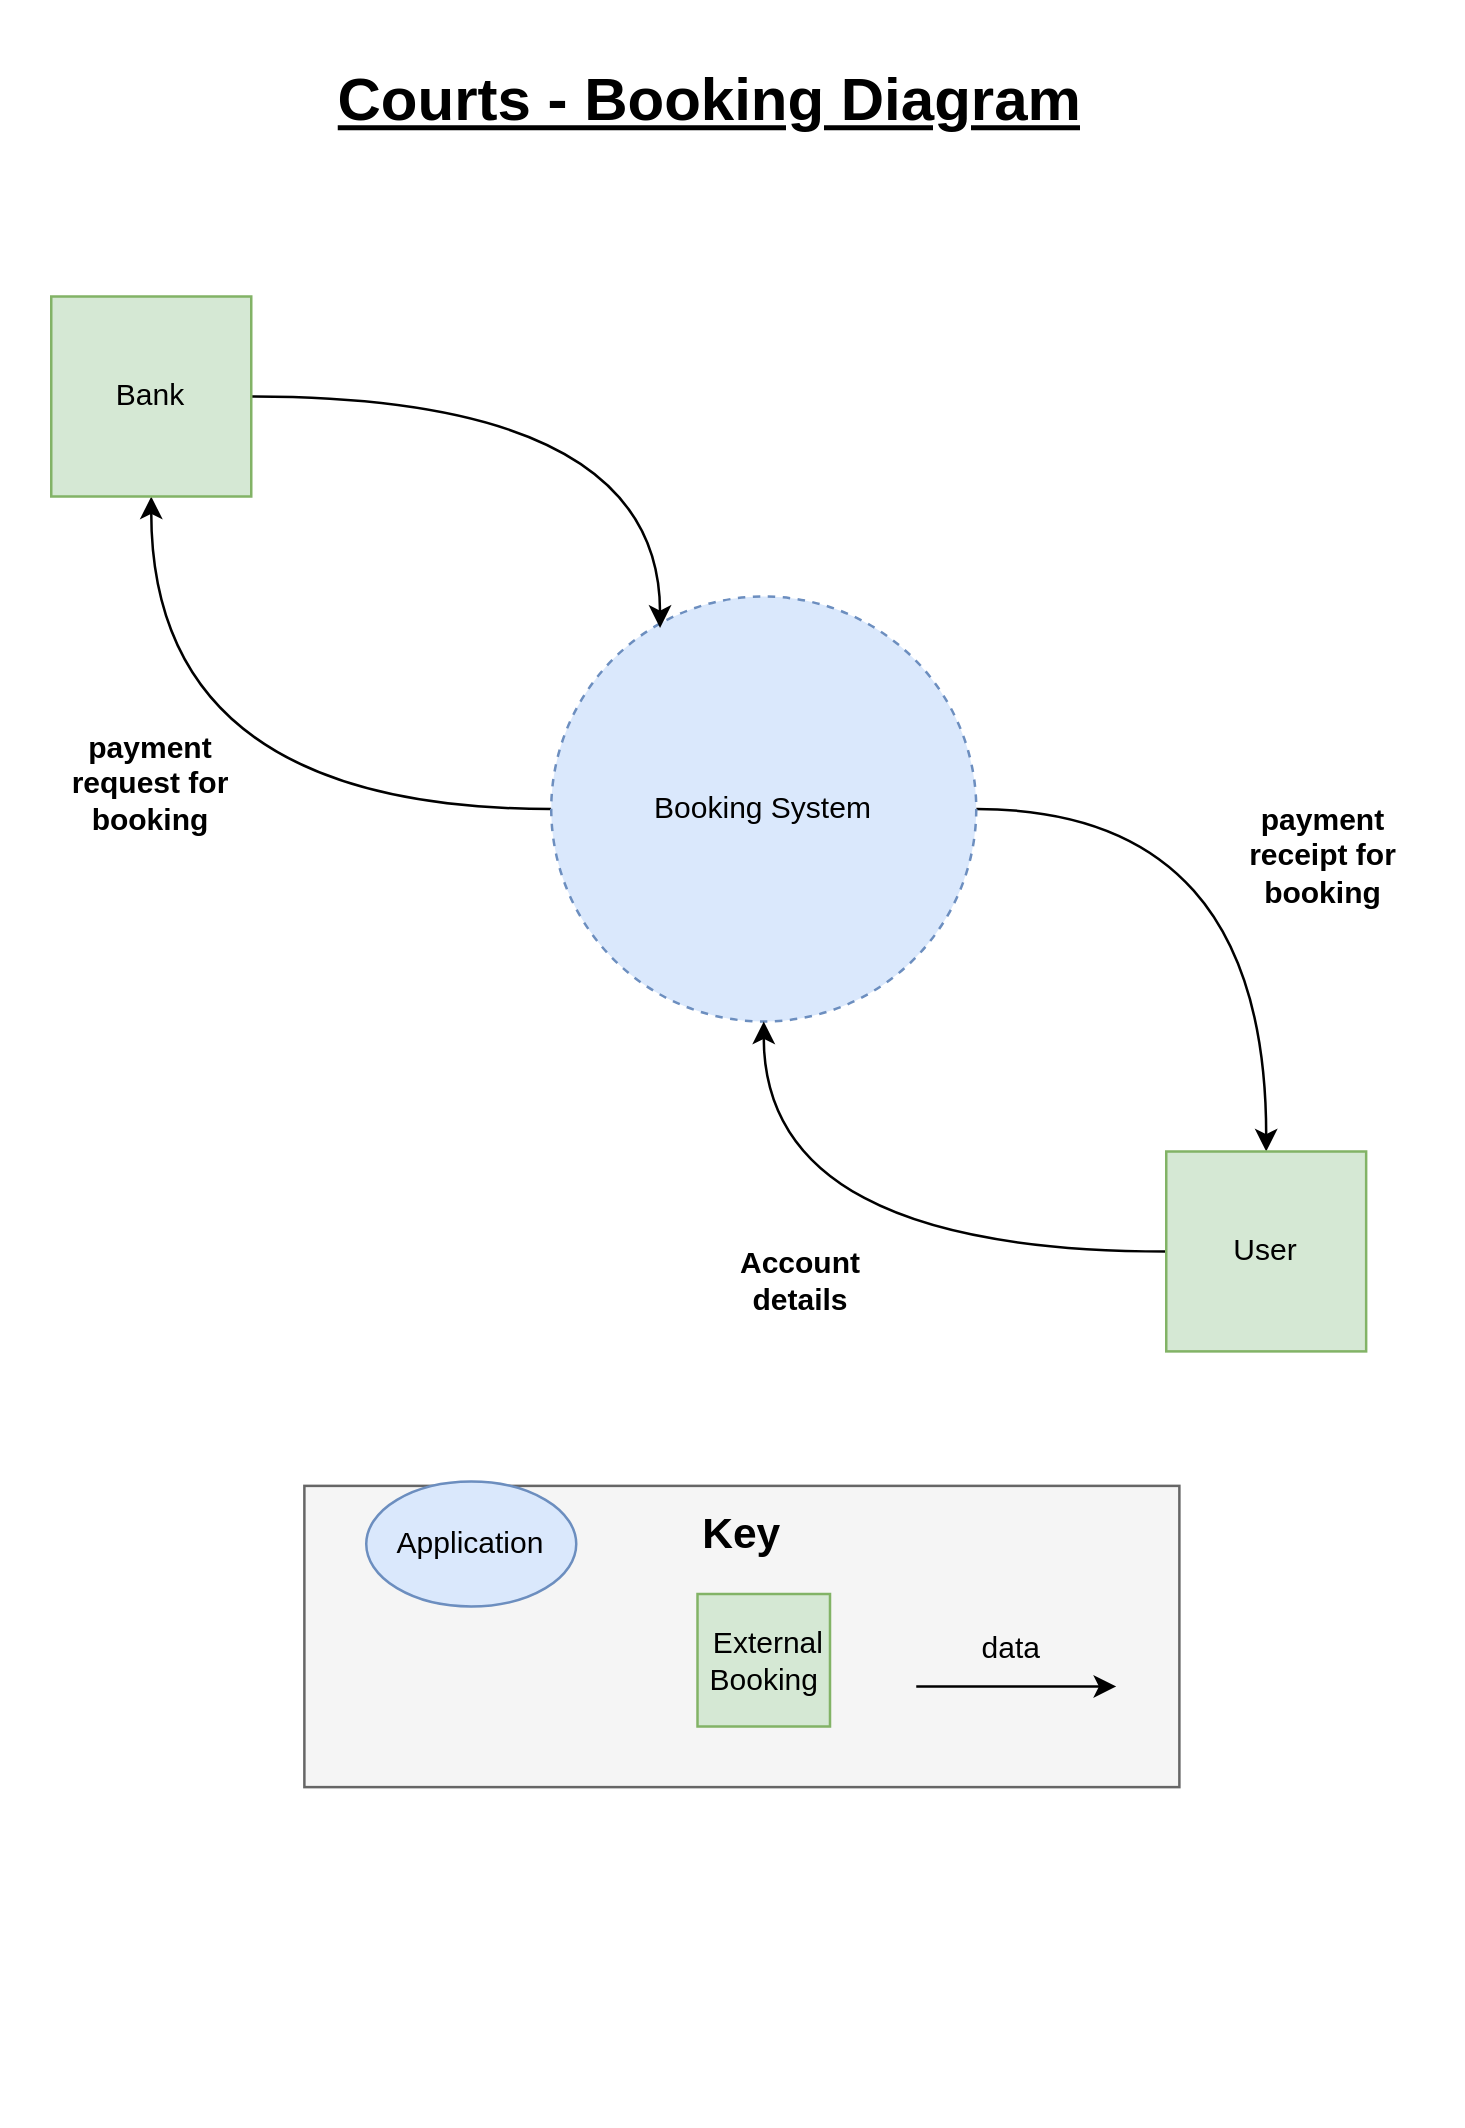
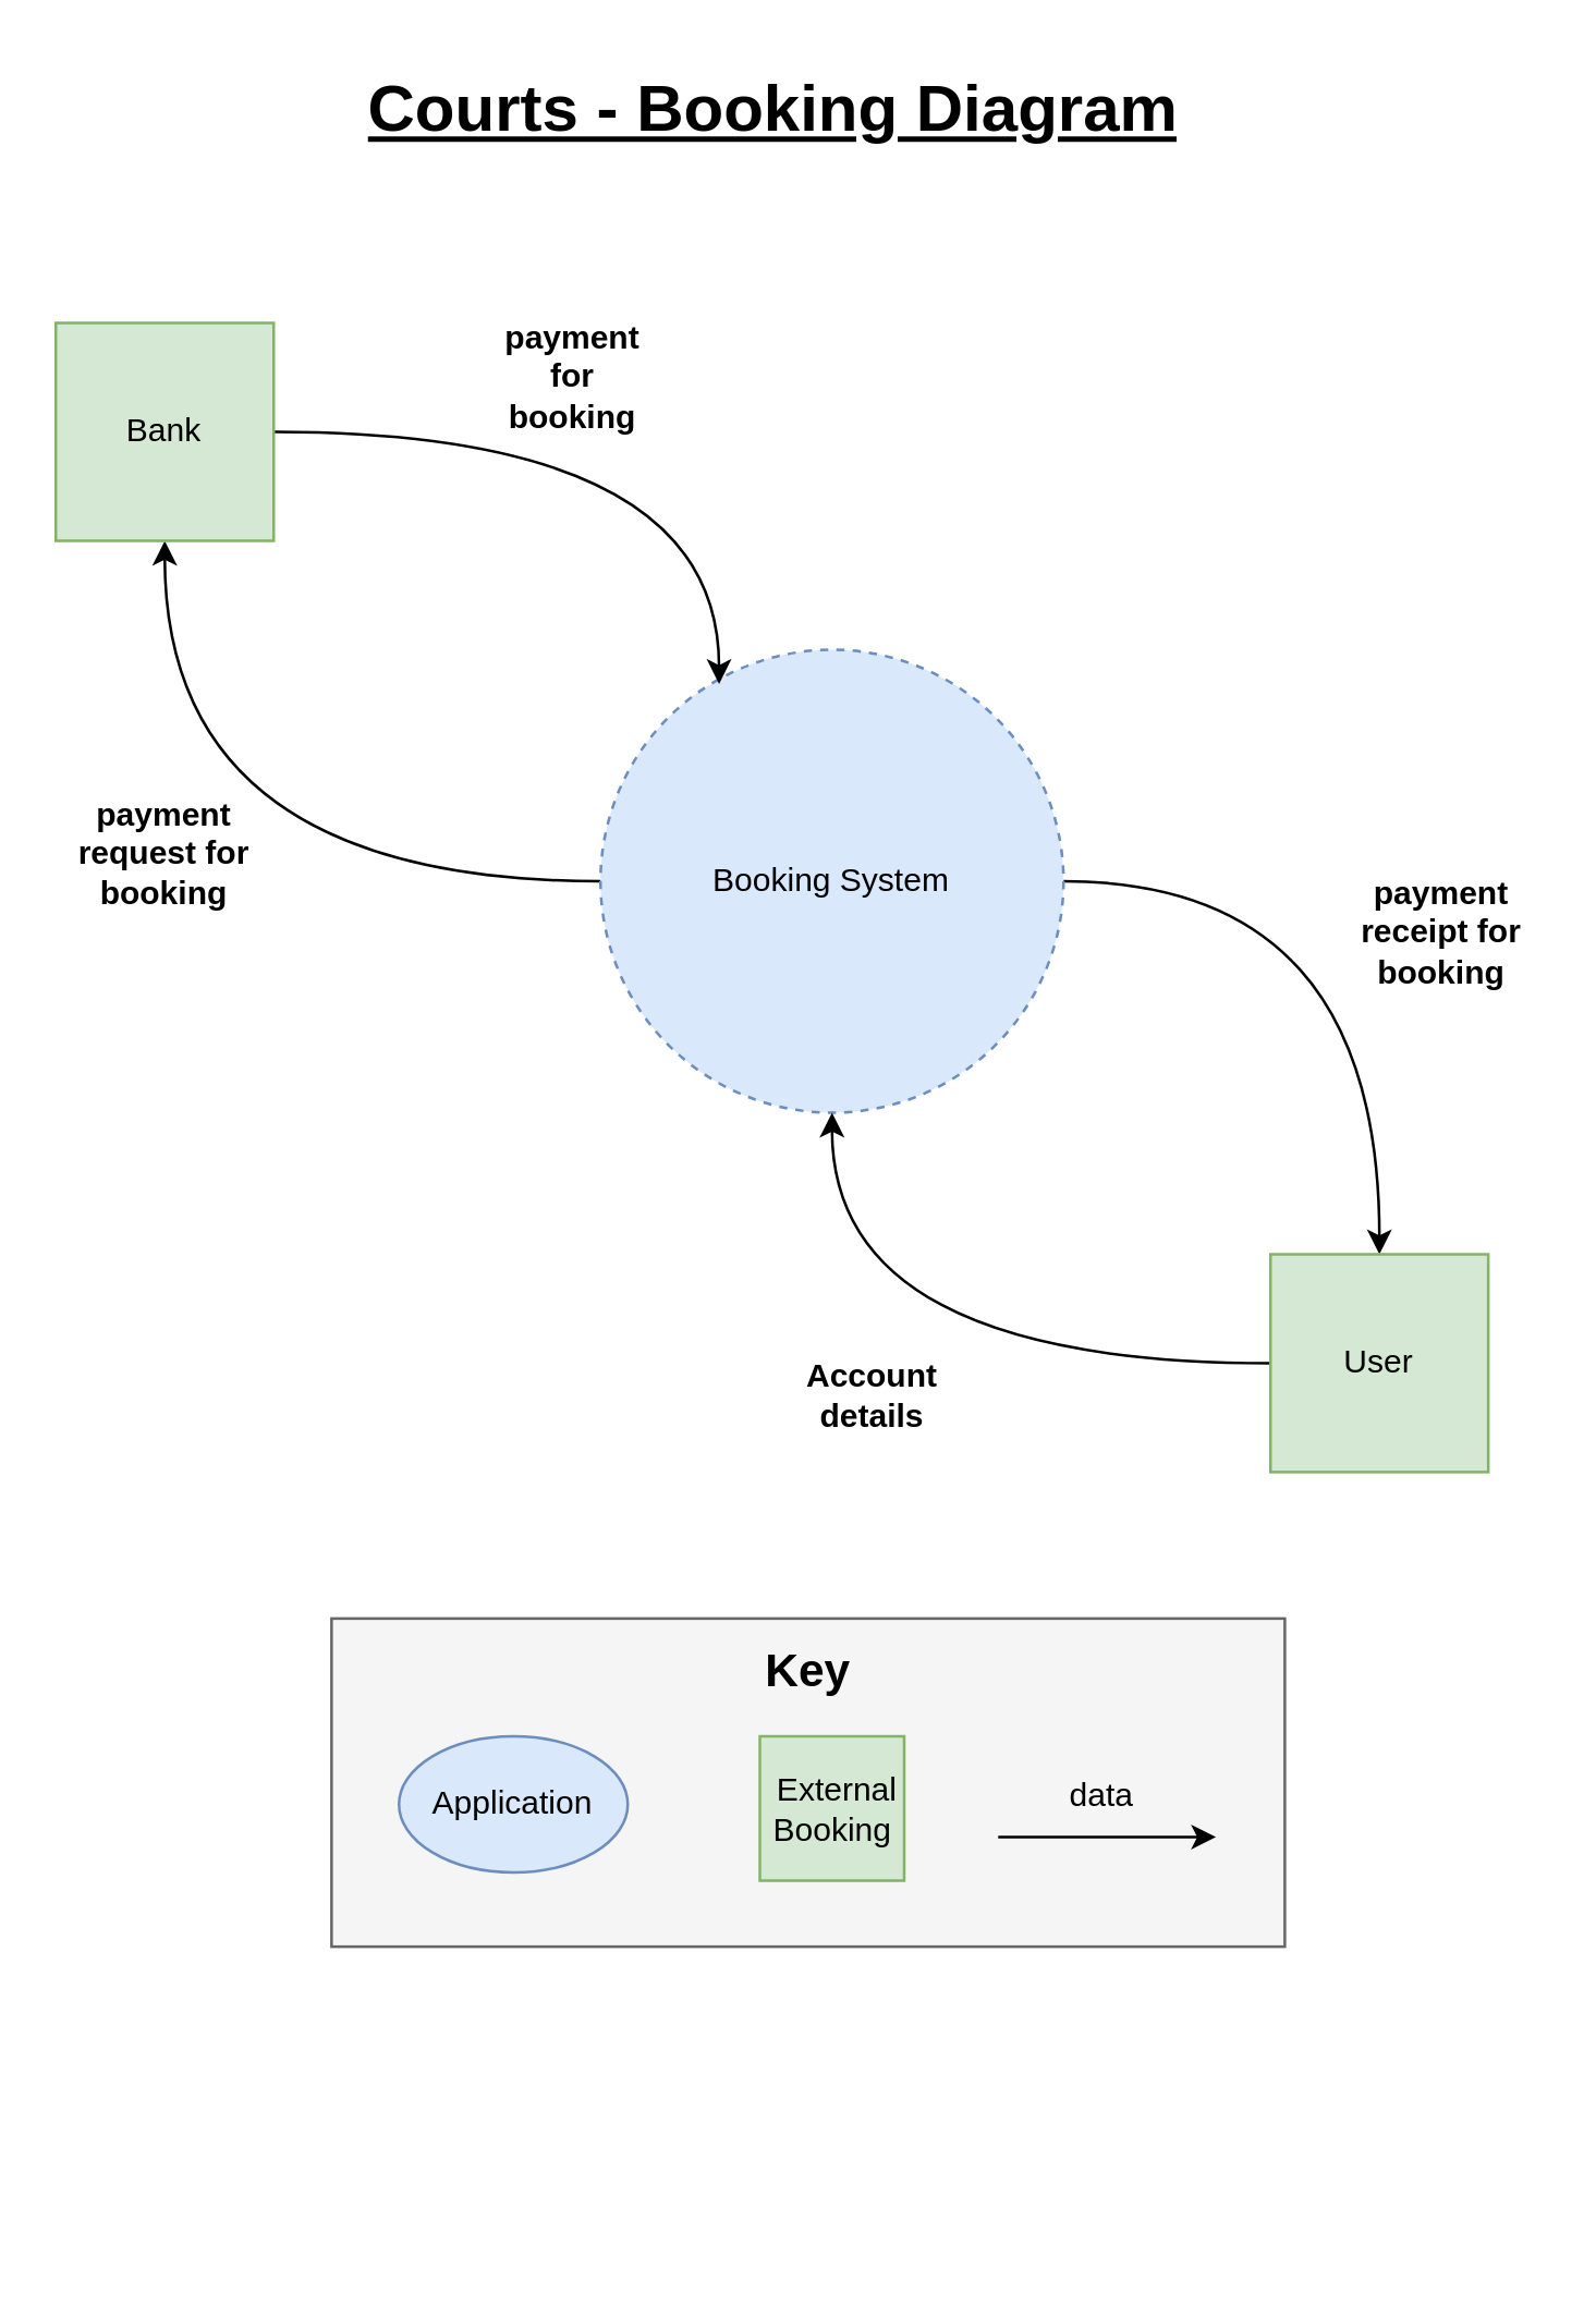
  <mxCell id="0" />
  <mxCell id="1" parent="0" />
  <mxCell id="2" value="&lt;h1&gt;&lt;span&gt;&lt;u&gt;Courts - Booking Diagram&lt;/u&gt;&lt;/span&gt;&lt;/h1&gt;&lt;h1&gt;&lt;br&gt;&lt;/h1&gt;" style="text;html=1;strokeColor=none;fillColor=none;spacing=5;spacingTop=-20;whiteSpace=wrap;overflow=hidden;rounded=0;" parent="1" vertex="1"><mxGeometry x="130" y="20" width="320" height="40" as="geometry" /></mxCell>
  <mxCell id="3" style="edgeStyle=orthogonalEdgeStyle;curved=1;orthogonalLoop=1;jettySize=auto;html=1;exitX=0;exitY=0.5;exitDx=0;exitDy=0;entryX=0.5;entryY=1;entryDx=0;entryDy=0;startArrow=none;startFill=0;endArrow=classic;endFill=1;" parent="1" source="5" target="10" edge="1"><mxGeometry relative="1" as="geometry" /></mxCell>
  <mxCell id="4" style="edgeStyle=orthogonalEdgeStyle;curved=1;orthogonalLoop=1;jettySize=auto;html=1;exitX=1;exitY=0.5;exitDx=0;exitDy=0;entryX=0.5;entryY=0;entryDx=0;entryDy=0;startArrow=none;startFill=0;endArrow=classic;endFill=1;" parent="1" source="5" target="7" edge="1"><mxGeometry relative="1" as="geometry" /></mxCell>
  <mxCell id="5" value="Booking System" style="ellipse;whiteSpace=wrap;html=1;aspect=fixed;fillColor=#dae8fc;strokeColor=#6c8ebf;fontStyle=0;dashed=1;" parent="1" vertex="1"><mxGeometry x="220" y="238" width="170" height="170" as="geometry" /></mxCell>
  <mxCell id="6" style="edgeStyle=orthogonalEdgeStyle;orthogonalLoop=1;jettySize=auto;html=1;entryX=0.5;entryY=1;entryDx=0;entryDy=0;curved=1;exitX=0;exitY=0.5;exitDx=0;exitDy=0;" parent="1" source="7" target="5" edge="1"><mxGeometry relative="1" as="geometry"><mxPoint x="420" y="368" as="targetPoint" /></mxGeometry></mxCell>
  <mxCell id="7" value="User" style="whiteSpace=wrap;html=1;aspect=fixed;fillColor=#d5e8d4;strokeColor=#82b366;fontStyle=0" parent="1" vertex="1"><mxGeometry x="466" y="460" width="79.96" height="79.96" as="geometry" /></mxCell>
  <mxCell id="8" value="Account details" style="text;html=1;strokeColor=none;fillColor=none;align=center;verticalAlign=middle;whiteSpace=wrap;rounded=0;fontStyle=1" parent="1" vertex="1"><mxGeometry x="300" y="502" width="40" height="20" as="geometry" /></mxCell>
  <mxCell id="9" style="edgeStyle=orthogonalEdgeStyle;curved=1;orthogonalLoop=1;jettySize=auto;html=1;entryX=0.256;entryY=0.074;entryDx=0;entryDy=0;entryPerimeter=0;" parent="1" source="10" target="5" edge="1"><mxGeometry relative="1" as="geometry" /></mxCell>
  <mxCell id="10" value="Bank" style="whiteSpace=wrap;html=1;aspect=fixed;fillColor=#d5e8d4;strokeColor=#82b366;fontStyle=0" parent="1" vertex="1"><mxGeometry x="20" y="118" width="80" height="80" as="geometry" /></mxCell>
  <mxCell id="11" value="payment request for booking" style="text;html=1;strokeColor=none;fillColor=none;align=center;verticalAlign=middle;whiteSpace=wrap;rounded=0;fontStyle=1" parent="1" vertex="1"><mxGeometry x="25" y="303" width="70" height="20" as="geometry" /></mxCell>
+ <mxCell id="12" value="payment for booking" style="text;html=1;strokeColor=none;fillColor=none;align=center;verticalAlign=middle;whiteSpace=wrap;rounded=0;fontStyle=1" parent="1" vertex="1"><mxGeometry x="190" y="128" width="40" height="20" as="geometry" /></mxCell>
  <mxCell id="13" value="payment receipt for booking" style="text;html=1;strokeColor=none;fillColor=none;align=center;verticalAlign=middle;whiteSpace=wrap;rounded=0;fontStyle=1" parent="1" vertex="1"><mxGeometry x="494" y="332" width="70" height="20" as="geometry" /></mxCell>
  <mxCell id="14" value="" style="rounded=0;whiteSpace=wrap;html=1;fillColor=#f5f5f5;strokeColor=#666666;fontColor=#333333;rotation=-90;" vertex="1" parent="1"><mxGeometry x="236" y="479" width="120.5" height="350" as="geometry" /></mxCell>
  <mxCell id="15" value="&lt;h1&gt;&lt;font style=&quot;font-size: 17px&quot;&gt;Key&lt;/font&gt;&lt;/h1&gt;" style="text;html=1;strokeColor=none;fillColor=none;spacing=5;spacingTop=-20;whiteSpace=wrap;overflow=hidden;rounded=0;align=center;fontStyle=0" vertex="1" parent="1"><mxGeometry x="268.75" y="591" width="55" height="50" as="geometry" /></mxCell>
- <mxCell id="16" value="Application" style="ellipse;whiteSpace=wrap;html=1;fillColor=#dae8fc;strokeColor=#6c8ebf;fontStyle=0" vertex="1" parent="1"><mxGeometry x="146" y="592" width="84" height="50" as="geometry" /></mxCell>
+ <mxCell id="16" value="Application" style="ellipse;whiteSpace=wrap;html=1;fillColor=#dae8fc;strokeColor=#6c8ebf;fontStyle=0" vertex="1" parent="1"><mxGeometry x="146" y="637" width="84" height="50" as="geometry" /></mxCell>
  <mxCell id="17" value="" style="endArrow=classic;html=1;" edge="1" parent="1"><mxGeometry width="50" height="50" relative="1" as="geometry"><mxPoint x="366" y="674" as="sourcePoint" /><mxPoint x="446" y="674" as="targetPoint" /><Array as="points" /></mxGeometry></mxCell>
  <mxCell id="18" value="data&amp;nbsp;" style="text;html=1;strokeColor=none;fillColor=none;align=center;verticalAlign=middle;whiteSpace=wrap;rounded=0;fontStyle=0" vertex="1" parent="1"><mxGeometry x="386" y="649" width="40" height="20" as="geometry" /></mxCell>
  <mxCell id="19" value="&amp;nbsp;External Booking" style="whiteSpace=wrap;html=1;aspect=fixed;fillColor=#d5e8d4;strokeColor=#82b366;fontStyle=0" vertex="1" parent="1"><mxGeometry x="278.5" y="637" width="53" height="53" as="geometry" /></mxCell>
